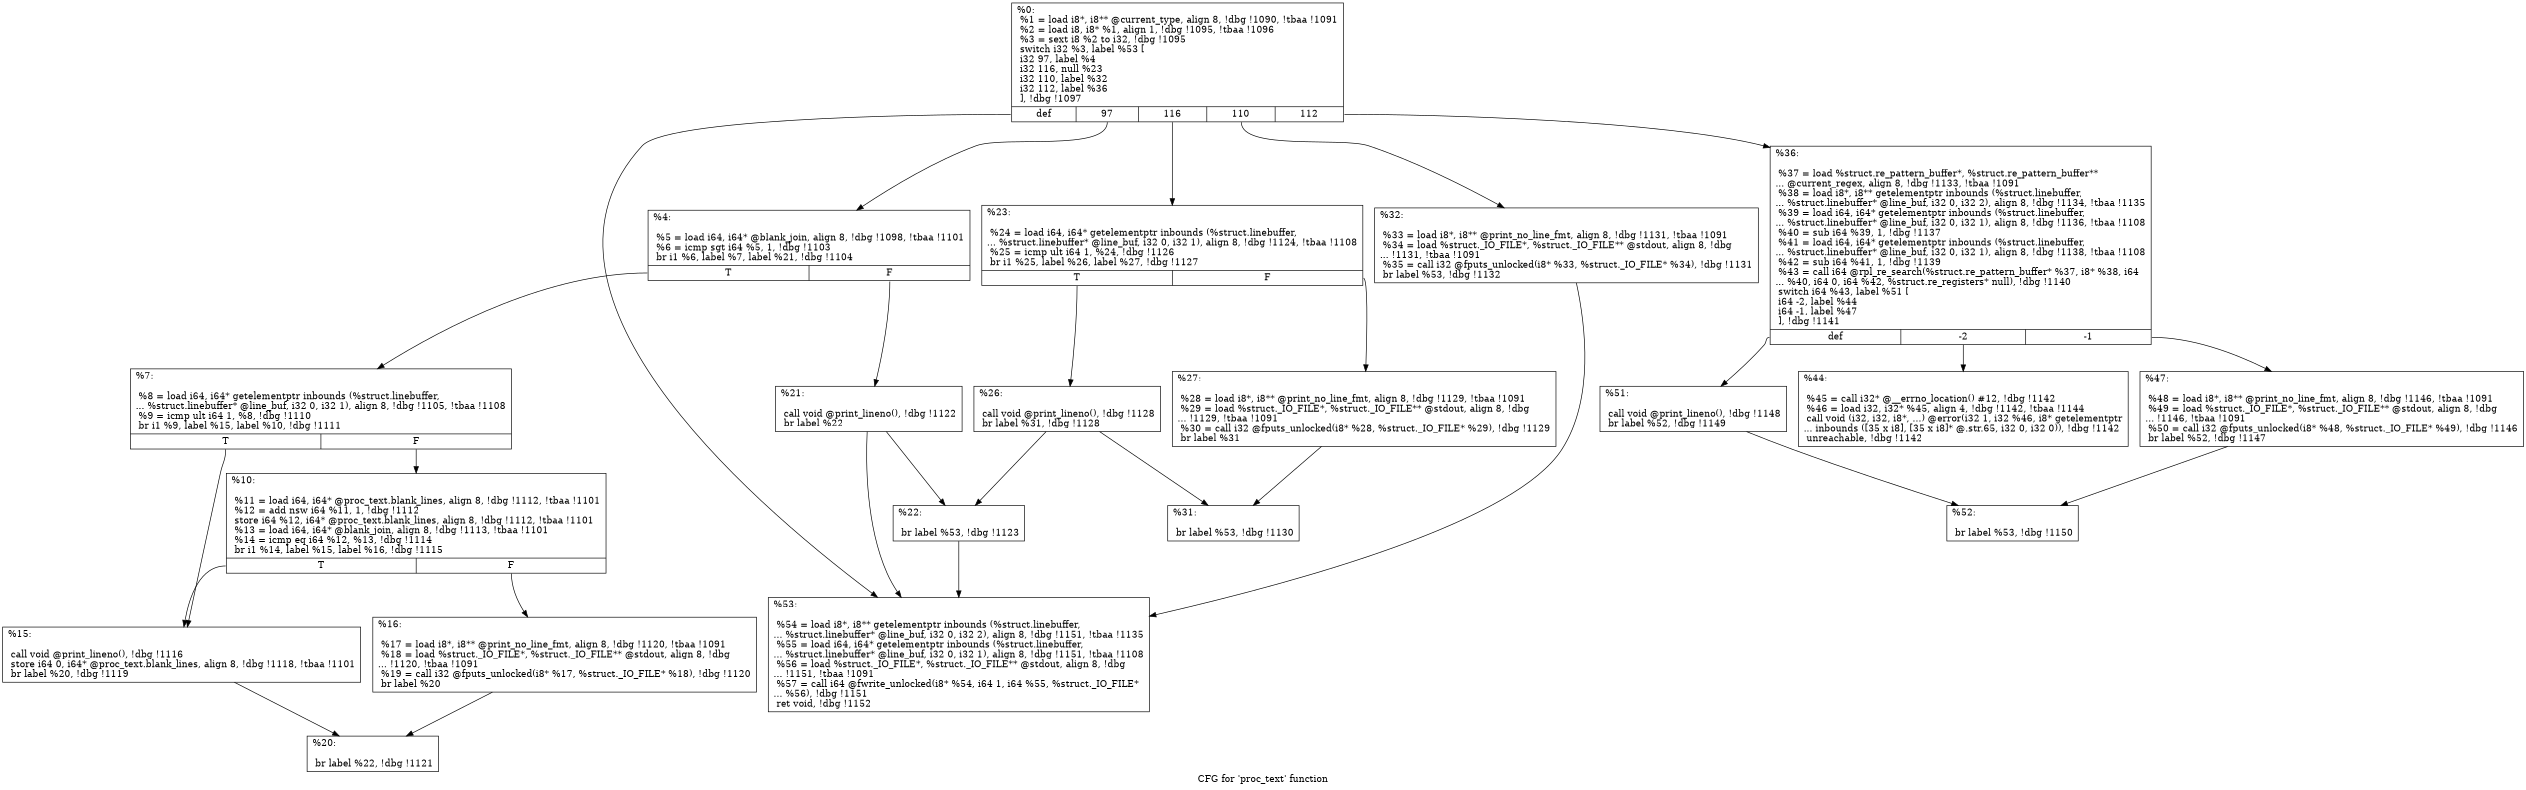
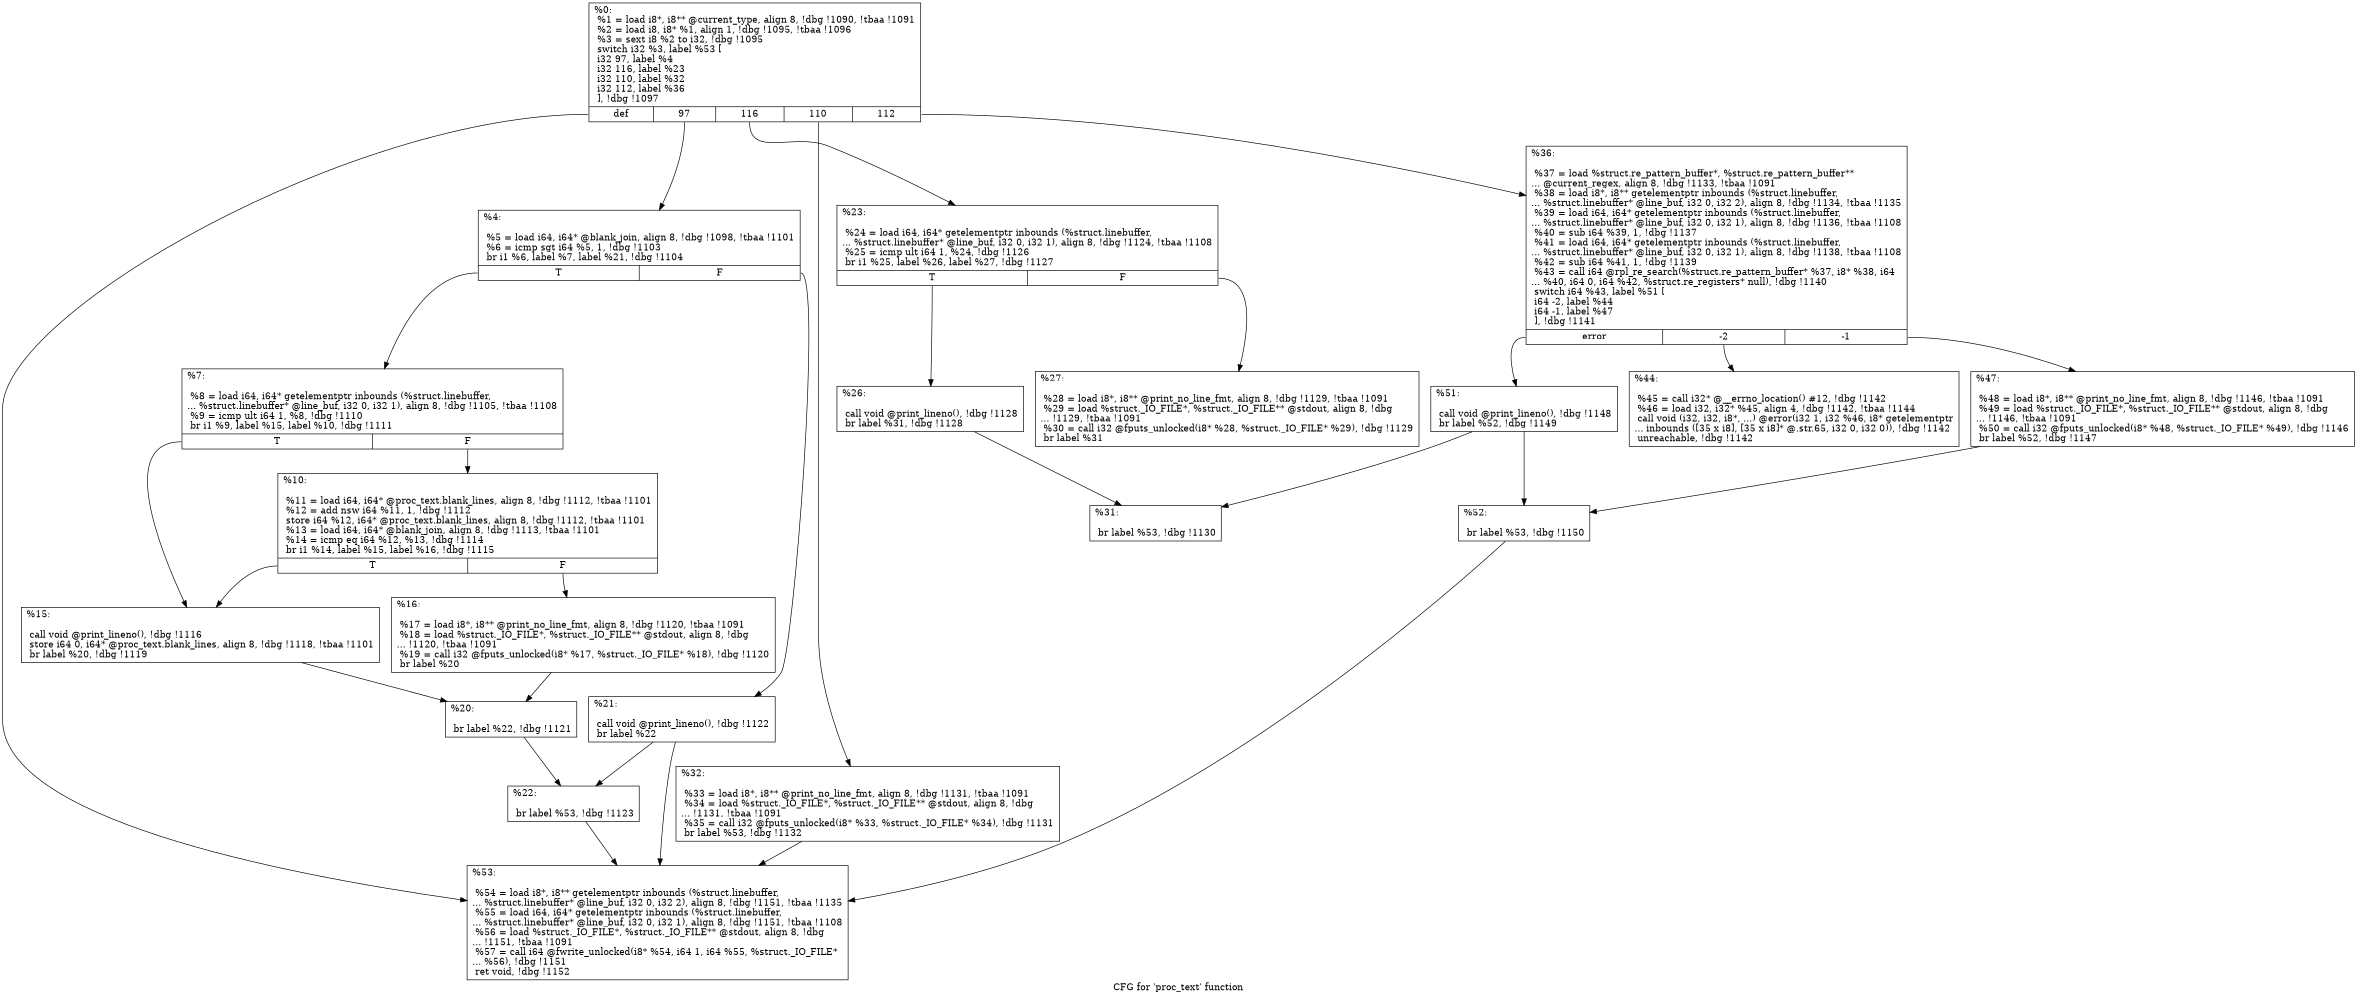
  digraph {
    label="CFG for 'proc_text' function"
    node [shape=record]
-   n1 [label="{%0:\l  %1 = load i8*, i8** @current_type, align 8, !dbg !1090, !tbaa !1091\l  %2 = load i8, i8* %1, align 1, !dbg !1095, !tbaa !1096\l  %3 = sext i8 %2 to i32, !dbg !1095\l  switch i32 %3, label %53 [\l    i32 97, label %4\l    i32 116, null %23\l    i32 110, label %32\l    i32 112, label %36\l  ], !dbg !1097\l|{<s0>def|<s1>97|<s2>116|<s3>110|<s4>112}}"]
+   n1 [label="{%0:\l  %1 = load i8*, i8** @current_type, align 8, !dbg !1090, !tbaa !1091\l  %2 = load i8, i8* %1, align 1, !dbg !1095, !tbaa !1096\l  %3 = sext i8 %2 to i32, !dbg !1095\l  switch i32 %3, label %53 [\l    i32 97, label %4\l    i32 116, label %23\l    i32 110, label %32\l    i32 112, label %36\l  ], !dbg !1097\l|{<s0>def|<s1>97|<s2>116|<s3>110|<s4>112}}"]
    n2 [label="{%53:\l\l  %54 = load i8*, i8** getelementptr inbounds (%struct.linebuffer,\l... %struct.linebuffer* @line_buf, i32 0, i32 2), align 8, !dbg !1151, !tbaa !1135\l  %55 = load i64, i64* getelementptr inbounds (%struct.linebuffer,\l... %struct.linebuffer* @line_buf, i32 0, i32 1), align 8, !dbg !1151, !tbaa !1108\l  %56 = load %struct._IO_FILE*, %struct._IO_FILE** @stdout, align 8, !dbg\l... !1151, !tbaa !1091\l  %57 = call i64 @fwrite_unlocked(i8* %54, i64 1, i64 %55, %struct._IO_FILE*\l... %56), !dbg !1151\l  ret void, !dbg !1152\l}"]
    n3 [label="{%4:\l\l  %5 = load i64, i64* @blank_join, align 8, !dbg !1098, !tbaa !1101\l  %6 = icmp sgt i64 %5, 1, !dbg !1103\l  br i1 %6, label %7, label %21, !dbg !1104\l|{<s0>T|<s1>F}}"]
    n4 [label="{%23:\l\l  %24 = load i64, i64* getelementptr inbounds (%struct.linebuffer,\l... %struct.linebuffer* @line_buf, i32 0, i32 1), align 8, !dbg !1124, !tbaa !1108\l  %25 = icmp ult i64 1, %24, !dbg !1126\l  br i1 %25, label %26, label %27, !dbg !1127\l|{<s0>T|<s1>F}}"]
    n5 [label="{%32:\l\l  %33 = load i8*, i8** @print_no_line_fmt, align 8, !dbg !1131, !tbaa !1091\l  %34 = load %struct._IO_FILE*, %struct._IO_FILE** @stdout, align 8, !dbg\l... !1131, !tbaa !1091\l  %35 = call i32 @fputs_unlocked(i8* %33, %struct._IO_FILE* %34), !dbg !1131\l  br label %53, !dbg !1132\l}"]
-   n6 [label="{%36:\l\l  %37 = load %struct.re_pattern_buffer*, %struct.re_pattern_buffer**\l... @current_regex, align 8, !dbg !1133, !tbaa !1091\l  %38 = load i8*, i8** getelementptr inbounds (%struct.linebuffer,\l... %struct.linebuffer* @line_buf, i32 0, i32 2), align 8, !dbg !1134, !tbaa !1135\l  %39 = load i64, i64* getelementptr inbounds (%struct.linebuffer,\l... %struct.linebuffer* @line_buf, i32 0, i32 1), align 8, !dbg !1136, !tbaa !1108\l  %40 = sub i64 %39, 1, !dbg !1137\l  %41 = load i64, i64* getelementptr inbounds (%struct.linebuffer,\l... %struct.linebuffer* @line_buf, i32 0, i32 1), align 8, !dbg !1138, !tbaa !1108\l  %42 = sub i64 %41, 1, !dbg !1139\l  %43 = call i64 @rpl_re_search(%struct.re_pattern_buffer* %37, i8* %38, i64\l... %40, i64 0, i64 %42, %struct.re_registers* null), !dbg !1140\l  switch i64 %43, label %51 [\l    i64 -2, label %44\l    i64 -1, label %47\l  ], !dbg !1141\l|{<s0>def|<s1>-2|<s2>-1}}"]
+   n6 [label="{%36:\l\l  %37 = load %struct.re_pattern_buffer*, %struct.re_pattern_buffer**\l... @current_regex, align 8, !dbg !1133, !tbaa !1091\l  %38 = load i8*, i8** getelementptr inbounds (%struct.linebuffer,\l... %struct.linebuffer* @line_buf, i32 0, i32 2), align 8, !dbg !1134, !tbaa !1135\l  %39 = load i64, i64* getelementptr inbounds (%struct.linebuffer,\l... %struct.linebuffer* @line_buf, i32 0, i32 1), align 8, !dbg !1136, !tbaa !1108\l  %40 = sub i64 %39, 1, !dbg !1137\l  %41 = load i64, i64* getelementptr inbounds (%struct.linebuffer,\l... %struct.linebuffer* @line_buf, i32 0, i32 1), align 8, !dbg !1138, !tbaa !1108\l  %42 = sub i64 %41, 1, !dbg !1139\l  %43 = call i64 @rpl_re_search(%struct.re_pattern_buffer* %37, i8* %38, i64\l... %40, i64 0, i64 %42, %struct.re_registers* null), !dbg !1140\l  switch i64 %43, label %51 [\l    i64 -2, label %44\l    i64 -1, label %47\l  ], !dbg !1141\l|{<s0>error|<s1>-2|<s2>-1}}"]
    n7 [label="{%7:\l\l  %8 = load i64, i64* getelementptr inbounds (%struct.linebuffer,\l... %struct.linebuffer* @line_buf, i32 0, i32 1), align 8, !dbg !1105, !tbaa !1108\l  %9 = icmp ult i64 1, %8, !dbg !1110\l  br i1 %9, label %15, label %10, !dbg !1111\l|{<s0>T|<s1>F}}"]
    n8 [label="{%21:\l\l  call void @print_lineno(), !dbg !1122\l  br label %22\l}"]
    n9 [label="{%26:\l\l  call void @print_lineno(), !dbg !1128\l  br label %31, !dbg !1128\l}"]
    n10 [label="{%27:\l\l  %28 = load i8*, i8** @print_no_line_fmt, align 8, !dbg !1129, !tbaa !1091\l  %29 = load %struct._IO_FILE*, %struct._IO_FILE** @stdout, align 8, !dbg\l... !1129, !tbaa !1091\l  %30 = call i32 @fputs_unlocked(i8* %28, %struct._IO_FILE* %29), !dbg !1129\l  br label %31\l}"]
    n11 [label="{%51:\l\l  call void @print_lineno(), !dbg !1148\l  br label %52, !dbg !1149\l}"]
    n12 [label="{%44:\l\l  %45 = call i32* @__errno_location() #12, !dbg !1142\l  %46 = load i32, i32* %45, align 4, !dbg !1142, !tbaa !1144\l  call void (i32, i32, i8*, ...) @error(i32 1, i32 %46, i8* getelementptr\l... inbounds ([35 x i8], [35 x i8]* @.str.65, i32 0, i32 0)), !dbg !1142\l  unreachable, !dbg !1142\l}"]
    n13 [label="{%47:\l\l  %48 = load i8*, i8** @print_no_line_fmt, align 8, !dbg !1146, !tbaa !1091\l  %49 = load %struct._IO_FILE*, %struct._IO_FILE** @stdout, align 8, !dbg\l... !1146, !tbaa !1091\l  %50 = call i32 @fputs_unlocked(i8* %48, %struct._IO_FILE* %49), !dbg !1146\l  br label %52, !dbg !1147\l}"]
    n14 [label="{%15:\l\l  call void @print_lineno(), !dbg !1116\l  store i64 0, i64* @proc_text.blank_lines, align 8, !dbg !1118, !tbaa !1101\l  br label %20, !dbg !1119\l}"]
    n15 [label="{%10:\l\l  %11 = load i64, i64* @proc_text.blank_lines, align 8, !dbg !1112, !tbaa !1101\l  %12 = add nsw i64 %11, 1, !dbg !1112\l  store i64 %12, i64* @proc_text.blank_lines, align 8, !dbg !1112, !tbaa !1101\l  %13 = load i64, i64* @blank_join, align 8, !dbg !1113, !tbaa !1101\l  %14 = icmp eq i64 %12, %13, !dbg !1114\l  br i1 %14, label %15, label %16, !dbg !1115\l|{<s0>T|<s1>F}}"]
    n16 [label="{%22:\l\l  br label %53, !dbg !1123\l}"]
    n17 [label="{%31:\l\l  br label %53, !dbg !1130\l}"]
    n18 [label="{%52:\l\l  br label %53, !dbg !1150\l}"]
    n19 [label="{%20:\l\l  br label %22, !dbg !1121\l}"]
    n20 [label="{%16:\l\l  %17 = load i8*, i8** @print_no_line_fmt, align 8, !dbg !1120, !tbaa !1091\l  %18 = load %struct._IO_FILE*, %struct._IO_FILE** @stdout, align 8, !dbg\l... !1120, !tbaa !1091\l  %19 = call i32 @fputs_unlocked(i8* %17, %struct._IO_FILE* %18), !dbg !1120\l  br label %20\l}"]
    n1 -> n2 [tailport=s0]
    n1 -> n3 [tailport=s1]
    n1 -> n4 [tailport=s2]
    n1 -> n5 [tailport=s3]
    n1 -> n6 [tailport=s4]
    n3 -> n7 [tailport=s0]
    n3 -> n8 [tailport=s1]
    n4 -> n9 [tailport=s0]
    n4 -> n10 [tailport=s1]
    n5 -> n2
    n6 -> n11 [tailport=s0]
    n6 -> n12 [tailport=s1]
    n6 -> n13 [tailport=s2]
    n7 -> n14 [tailport=s0]
    n7 -> n15 [tailport=s1]
    n8 -> n2
    n8 -> n16
    n9 -> n17
-   n10 -> n17
+   n11 -> n17
    n11 -> n18
    n13 -> n18
    n14 -> n19
    n15 -> n14 [tailport=s0]
    n15 -> n20 [tailport=s1]
    n16 -> n2
-   n9 -> n16
+   n18 -> n2
+   n19 -> n16
    n20 -> n19
  }
